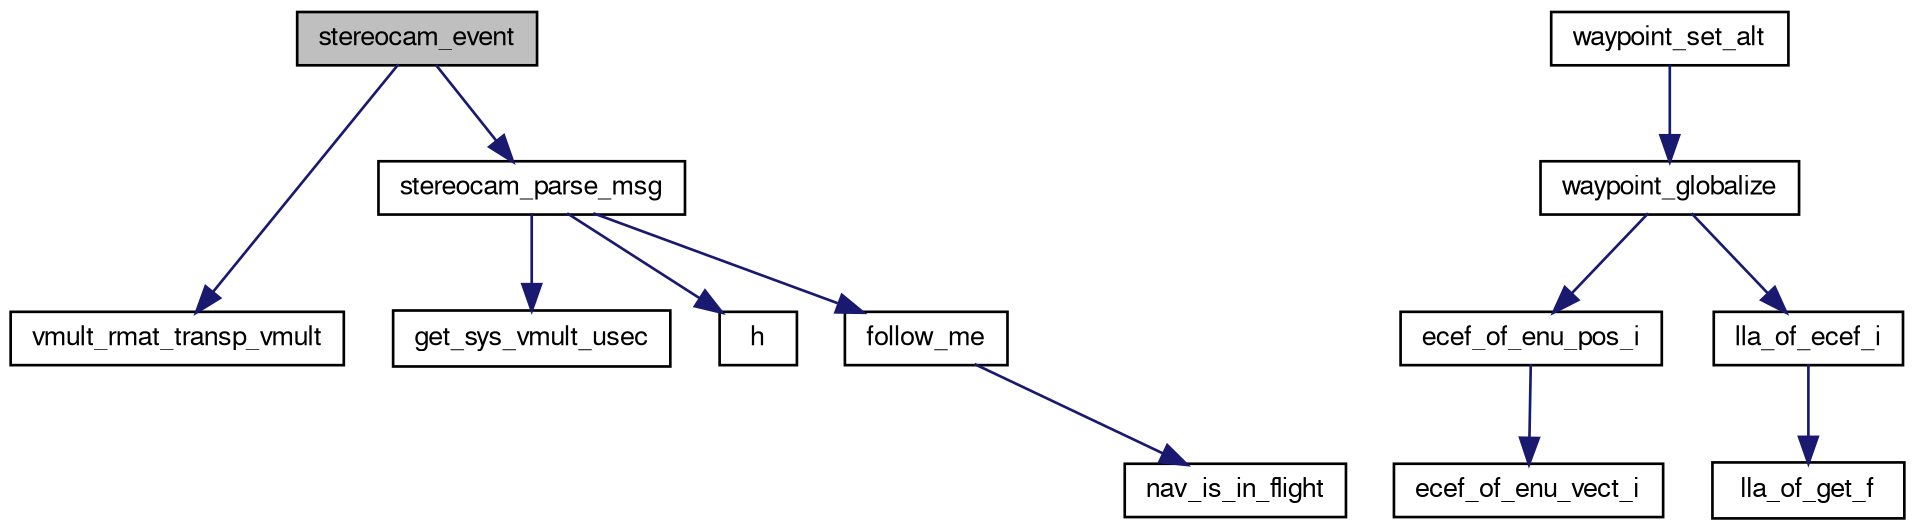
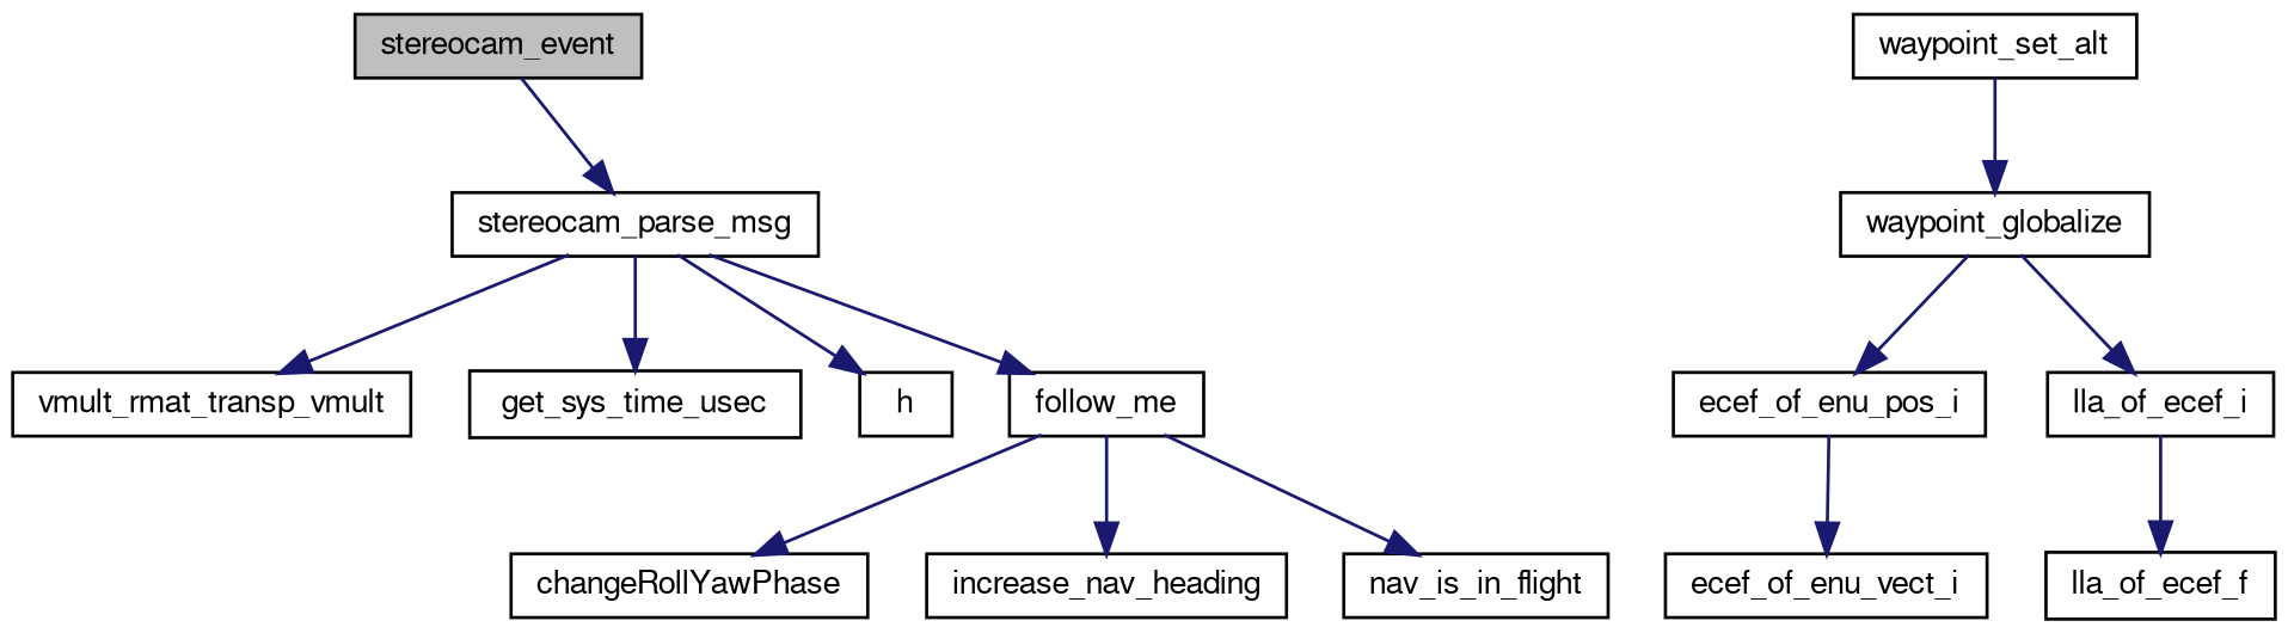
  digraph {
    rankdir=TB
    node [color=black fillcolor=white fontname=FreeSans fontsize=10 shape=record style=filled]
    edge [color=midnightblue fontname=FreeSans fontsize=10 labelfontname=FreeSans labelfontsize=10 style=solid]
    n1 [fillcolor=grey75 fontcolor=black height=0.2 label=stereocam_event width=0.4]
    n2 [height=0.2 label=stereocam_parse_msg width=0.4]
-   n3 [height=0.2 label=get_sys_vmult_usec width=0.4]
+   n3 [height=0.2 label=get_sys_time_usec width=0.4]
    n4 [height=0.2 label=vmult_rmat_transp_vmult width=0.4]
    n5 [height=0.2 label=h width=0.4]
    n6 [height=0.2 label=follow_me width=0.4]
+   n7 [height=0.2 label=changeRollYawPhase width=0.4]
+   n8 [height=0.2 label=increase_nav_heading width=0.4]
    n9 [height=0.2 label=nav_is_in_flight width=0.4]
    n10 [height=0.2 label=waypoint_set_alt width=0.4]
    n11 [height=0.2 label=waypoint_globalize width=0.4]
    n12 [height=0.2 label=ecef_of_enu_pos_i width=0.4]
    n13 [height=0.2 label=lla_of_ecef_i width=0.4]
    n14 [height=0.2 label=ecef_of_enu_vect_i width=0.4]
-   n15 [height=0.2 label=lla_of_get_f width=0.4]
+   n15 [height=0.2 label=lla_of_ecef_f width=0.4]
    n1 -> n2
    n2 -> n3
-   n1 -> n4
+   n2 -> n4
    n2 -> n5
    n2 -> n6
+   n6 -> n7
+   n6 -> n8
    n6 -> n9
    n10 -> n11
    n11 -> n12
    n11 -> n13
    n12 -> n14
    n13 -> n15
  }
